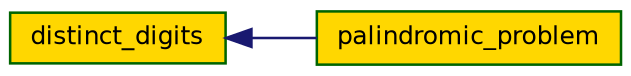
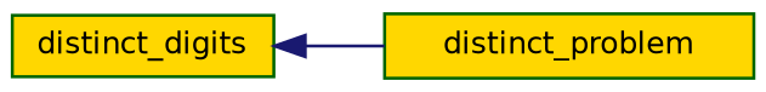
  digraph {
    rankdir=LR
    node [color=darkgreen fillcolor=gold fontname=Helvetica fontsize=10 shape=record style=filled]
    n1 [fontcolor=black height=0.2 label=distinct_digits width=0.4]
-   n2 [height=0.2 label=palindromic_problem width=0.4]
+   n2 [height=0.2 label=distinct_problem width=0.4]
    n1 -> n2 [color=midnightblue dir=back fontname=Helvetica fontsize=10 labelfontname=Helvetica labelfontsize=10 style=solid]
  }
